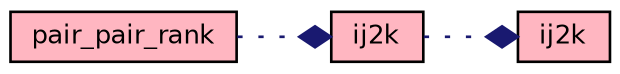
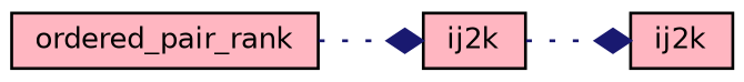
  digraph {
    rankdir=LR
    node [color=black fillcolor=lightpink fontname=Helvetica fontsize=10 shape=record style=filled]
    edge [color=midnightblue fontname=Helvetica fontsize=10 labelfontname=Helvetica labelfontsize=10 style=dotted arrowhead=diamond]
-   n1 [fontcolor=black height=0.2 label=pair_pair_rank width=0.4]
+   n1 [fontcolor=black height=0.2 label=ordered_pair_rank width=0.4]
    n2 [height=0.2 label=ij2k width=0.4]
    n3 [height=0.2 label=ij2k width=0.4]
    n1 -> n2
    n2 -> n3
  }
